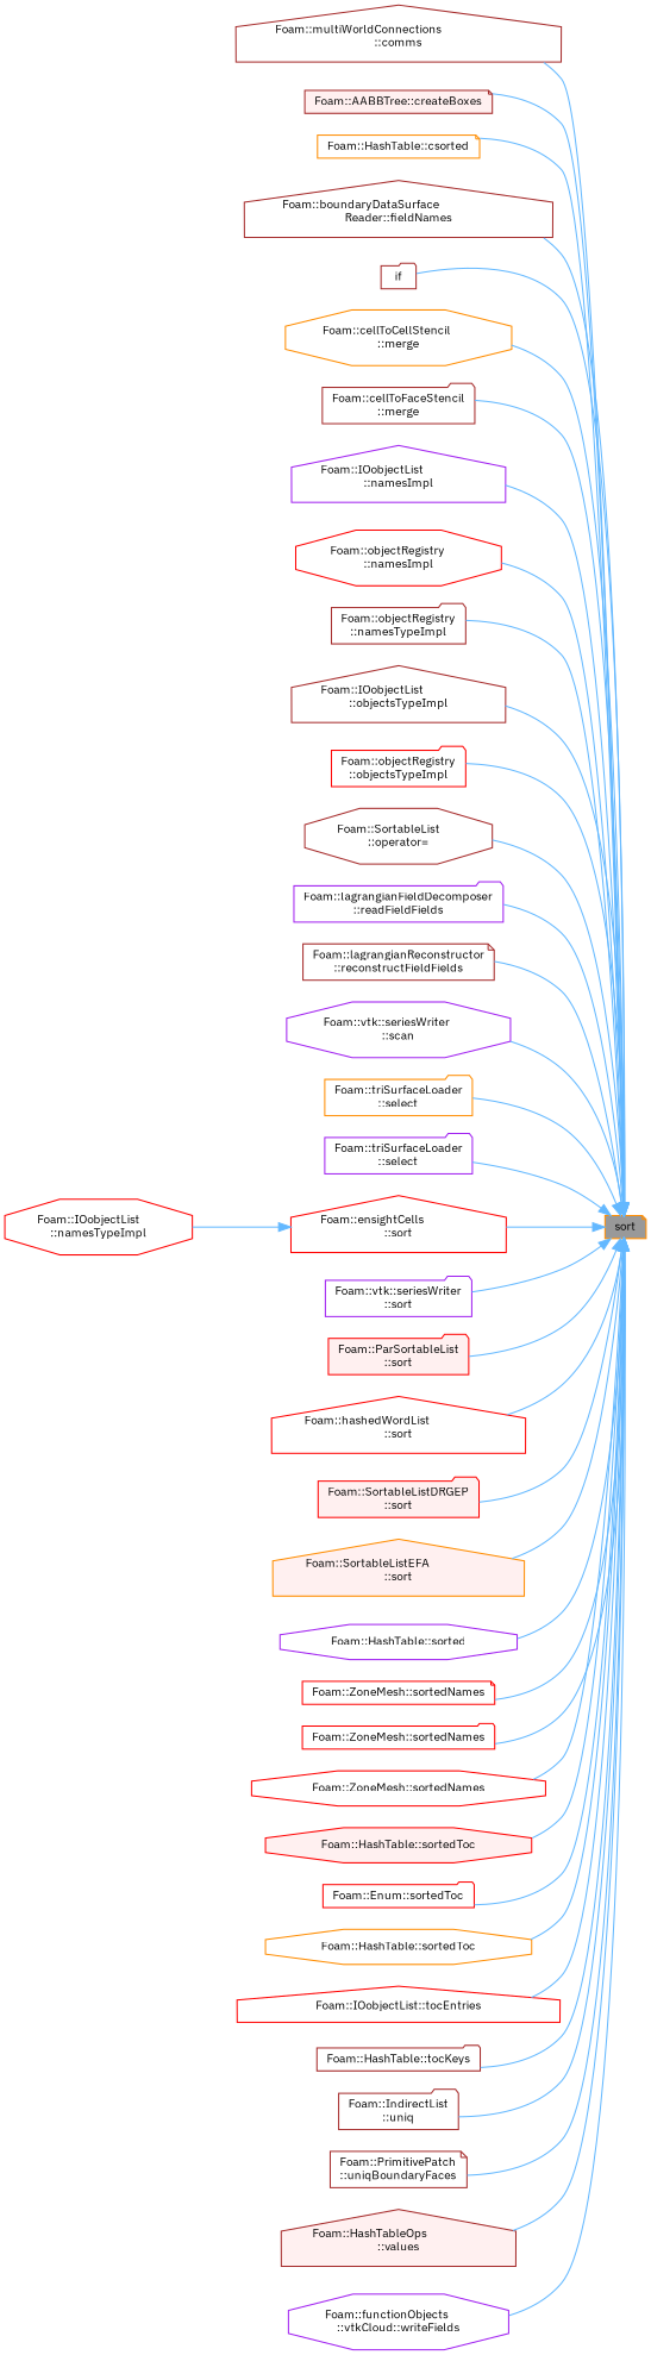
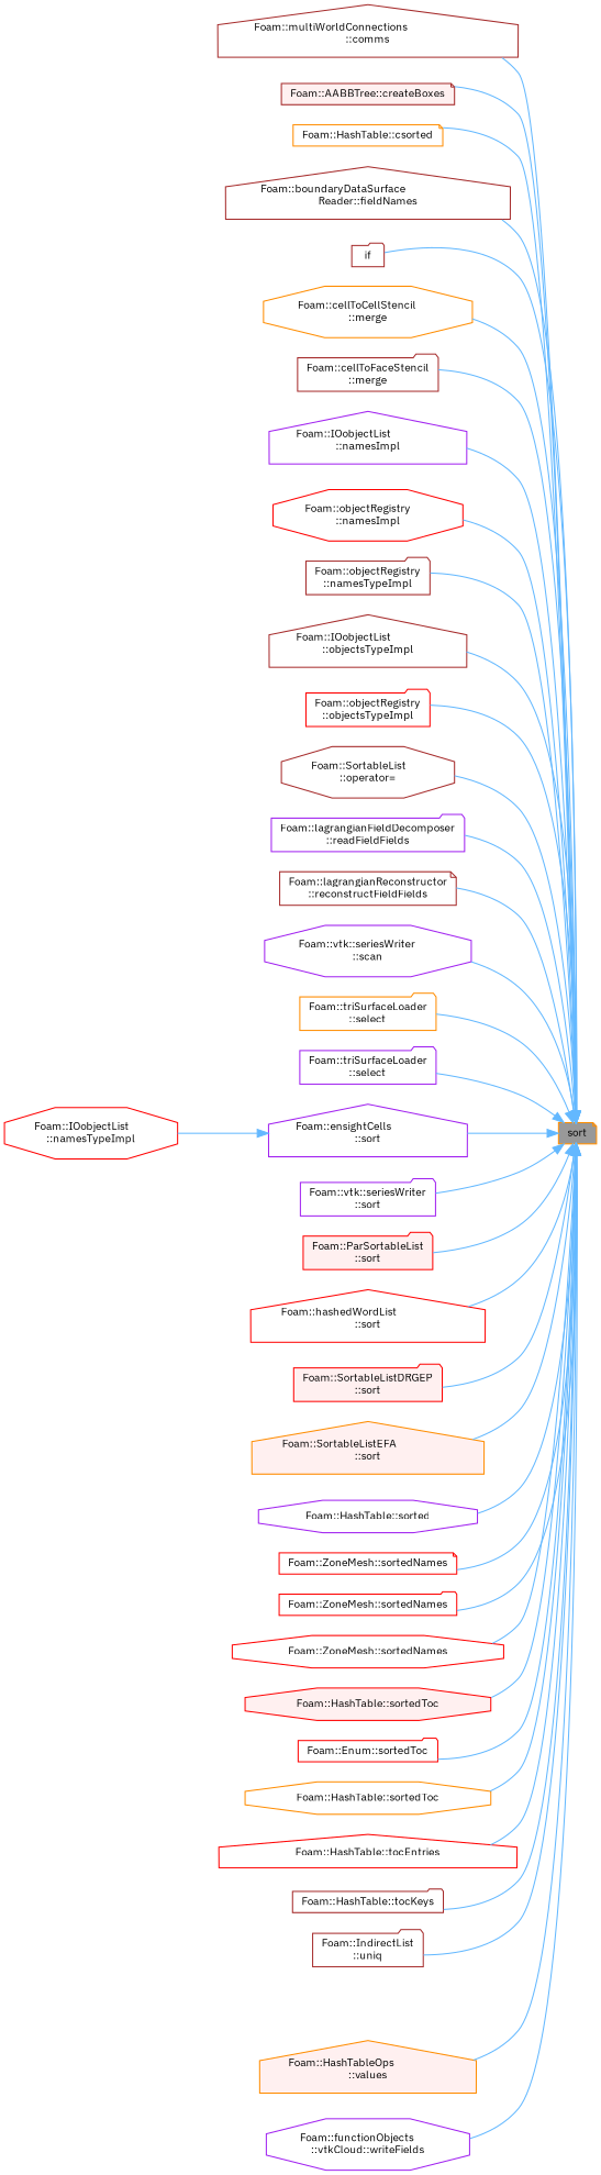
  digraph {
    fontname="IBM Plex Sans"
    rankdir=RL
    node [color=brown fillcolor=white fontname="IBM Plex Sans" fontsize=10 shape=folder style=filled]
    edge [color=steelblue1 dir=back fontname="IBM Plex Sans" fontsize=10 labelfontname=Helvetica labelfontsize=10 style=solid]
    n1 [color=darkorange fillcolor=grey60 fontcolor=black height=0.2 label=sort shape=note width=0.4]
    n2 [height=0.2 label="Foam::multiWorldConnections\l::comms" shape=house width=0.4]
    n3 [fillcolor="#FFF0F0" height=0.2 label="Foam::AABBTree::createBoxes" shape=note width=0.4]
    n4 [color=darkorange height=0.2 label="Foam::HashTable::csorted" shape=note width=0.4]
    n5 [height=0.2 label="Foam::boundaryDataSurface\lReader::fieldNames" shape=house width=0.4]
    n6 [height=0.2 label=if width=0.4]
    n7 [color=darkorange height=0.2 label="Foam::cellToCellStencil\l::merge" shape=octagon width=0.4]
    n8 [height=0.2 label="Foam::cellToFaceStencil\l::merge" width=0.4]
    n9 [color=purple height=0.2 label="Foam::IOobjectList\l::namesImpl" shape=house width=0.4]
    n10 [color=red height=0.2 label="Foam::objectRegistry\l::namesImpl" shape=octagon width=0.4]
    n11 [height=0.2 label="Foam::objectRegistry\l::namesTypeImpl" width=0.4]
    n12 [height=0.2 label="Foam::IOobjectList\l::objectsTypeImpl" shape=house width=0.4]
    n13 [color=red height=0.2 label="Foam::objectRegistry\l::objectsTypeImpl" width=0.4]
    n14 [height=0.2 label="Foam::SortableList\l::operator=" shape=octagon width=0.4]
    n15 [color=purple height=0.2 label="Foam::lagrangianFieldDecomposer\l::readFieldFields" width=0.4]
    n16 [height=0.2 label="Foam::lagrangianReconstructor\l::reconstructFieldFields" shape=note width=0.4]
    n17 [color=purple height=0.2 label="Foam::vtk::seriesWriter\l::scan" shape=octagon width=0.4]
    n18 [color=darkorange height=0.2 label="Foam::triSurfaceLoader\l::select" width=0.4]
    n19 [color=purple height=0.2 label="Foam::triSurfaceLoader\l::select" width=0.4]
-   n20 [color=red height=0.2 label="Foam::ensightCells\l::sort" shape=house width=0.4]
+   n20 [color=purple height=0.2 label="Foam::ensightCells\l::sort" shape=house width=0.4]
    n21 [color=purple height=0.2 label="Foam::vtk::seriesWriter\l::sort" width=0.4]
    n22 [color=red fillcolor="#FFF0F0" height=0.2 label="Foam::ParSortableList\l::sort" width=0.4]
    n23 [color=red height=0.2 label="Foam::hashedWordList\l::sort" shape=house width=0.4]
    n24 [color=red fillcolor="#FFF0F0" height=0.2 label="Foam::SortableListDRGEP\l::sort" width=0.4]
    n25 [color=darkorange fillcolor="#FFF0F0" height=0.2 label="Foam::SortableListEFA\l::sort" shape=house width=0.4]
    n26 [color=purple height=0.2 label="Foam::HashTable::sorted" shape=octagon width=0.4]
    n27 [color=red height=0.2 label="Foam::ZoneMesh::sortedNames" shape=note width=0.4]
    n28 [color=red height=0.2 label="Foam::ZoneMesh::sortedNames" width=0.4]
    n29 [color=red height=0.2 label="Foam::ZoneMesh::sortedNames" shape=octagon width=0.4]
    n30 [color=red fillcolor="#FFF0F0" height=0.2 label="Foam::HashTable::sortedToc" shape=octagon width=0.4]
    n31 [color=red height=0.2 label="Foam::Enum::sortedToc" width=0.4]
    n32 [color=darkorange height=0.2 label="Foam::HashTable::sortedToc" shape=octagon width=0.4]
-   n33 [color=red height=0.2 label="Foam::IOobjectList::tocEntries" shape=house width=0.4]
+   n33 [color=red height=0.2 label="Foam::HashTable::tocEntries" shape=house width=0.4]
    n34 [height=0.2 label="Foam::HashTable::tocKeys" width=0.4]
    n35 [height=0.2 label="Foam::IndirectList\l::uniq" width=0.4]
-   n36 [height=0.2 label="Foam::PrimitivePatch\l::uniqBoundaryFaces" shape=note width=0.4]
-   n37 [fillcolor="#FFF0F0" height=0.2 label="Foam::HashTableOps\l::values" shape=house width=0.4]
+   n37 [color=darkorange fillcolor="#FFF0F0" height=0.2 label="Foam::HashTableOps\l::values" shape=house width=0.4]
    n38 [color=purple height=0.2 label="Foam::functionObjects\l::vtkCloud::writeFields" shape=octagon width=0.4]
    n39 [color=red height=0.2 label="Foam::IOobjectList\l::namesTypeImpl" shape=octagon width=0.4]
    n1 -> n2
    n1 -> n3
    n1 -> n4
    n1 -> n5
    n1 -> n6
    n1 -> n7
    n1 -> n8
    n1 -> n9
    n1 -> n10
    n1 -> n11
    n1 -> n12
    n1 -> n13
    n1 -> n14
    n1 -> n15
    n1 -> n16
    n1 -> n17
    n1 -> n18
    n1 -> n19
    n1 -> n20
    n1 -> n21
    n1 -> n22
    n1 -> n23
    n1 -> n24
    n1 -> n25
    n1 -> n26
    n1 -> n27
    n1 -> n28
    n1 -> n29
    n1 -> n30
    n1 -> n31
    n1 -> n32
    n1 -> n33
    n1 -> n34
    n1 -> n35
-   n1 -> n36
    n1 -> n37
    n1 -> n38
    n20 -> n39
  }
